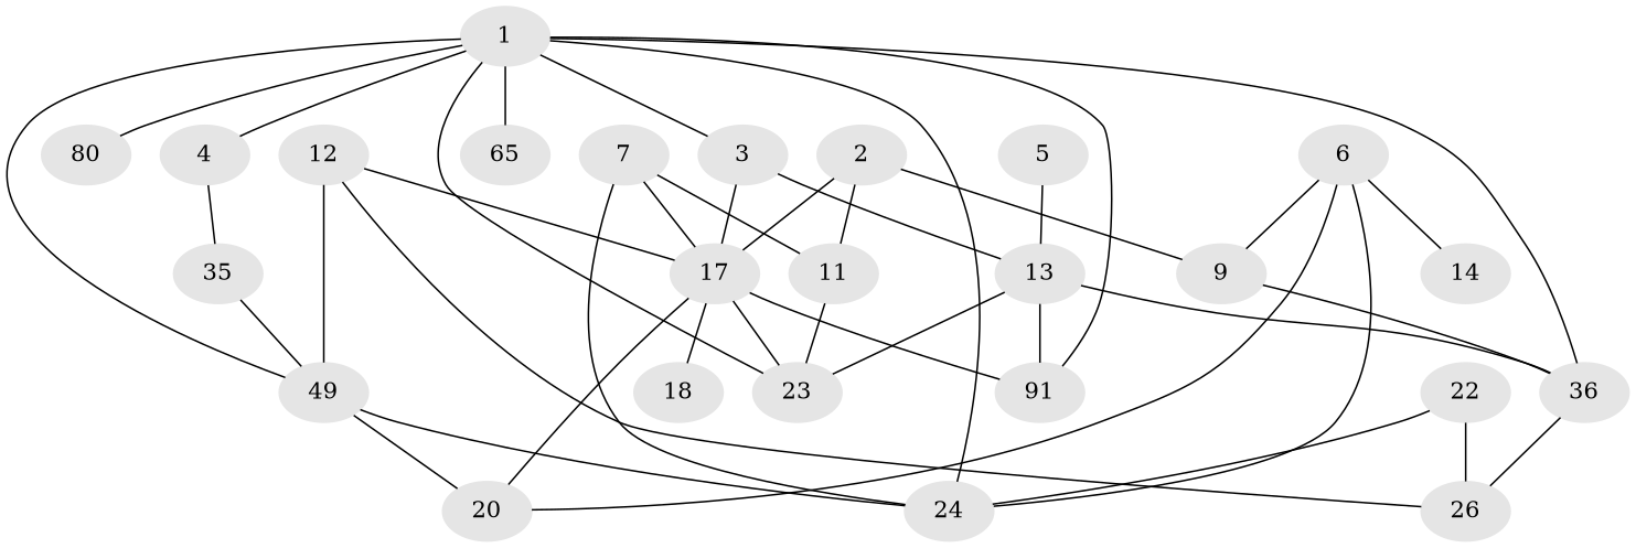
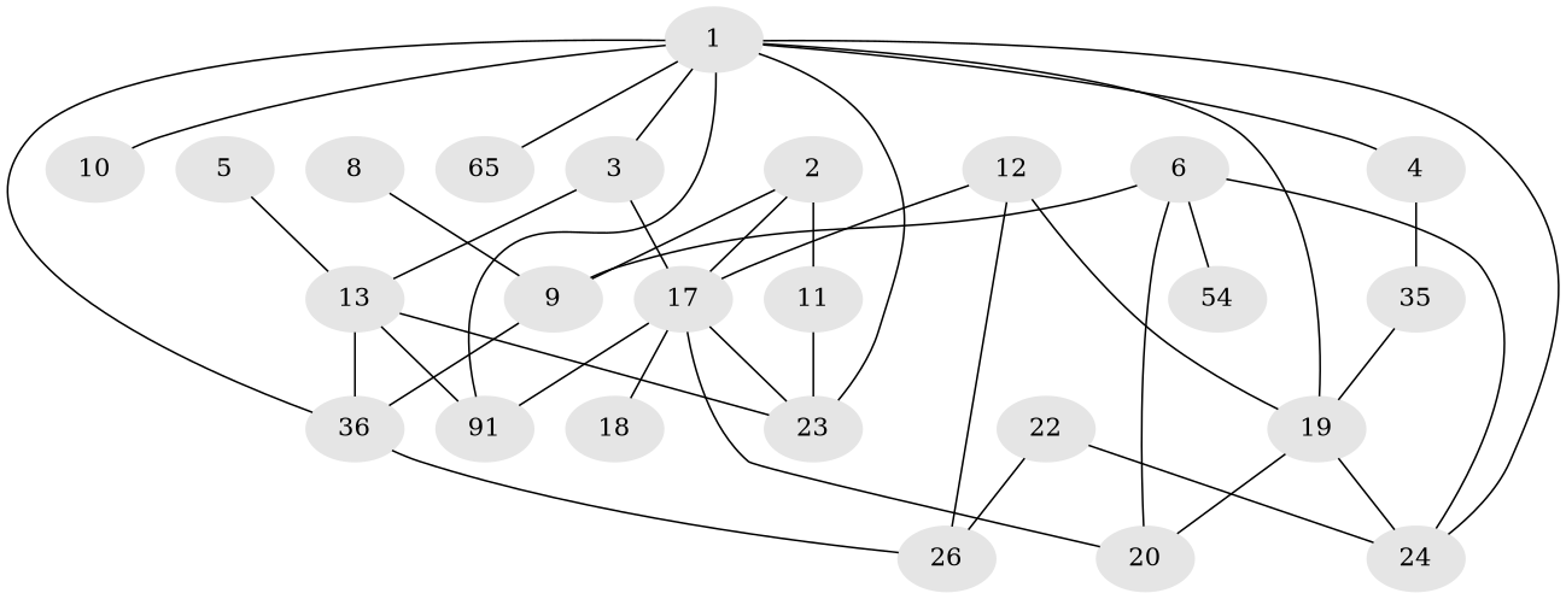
  graph {
    node [color=gray90 style=filled]
    edge [weight=1.0]
    1
    3
    4
-   10 [label=80]
+   10
    n5 [label=36]
-   19 [label=49]
+   19
    n7 [label=91]
    23
    24
    n10 [label=65]
    17
    13
    n13 [label=35]
    26
    20
    2
    9
    11
    18
    5
    6
-   14
-   7
+   14 [label=54]
+   8
    12
    22
    1 -- 3
    1 -- 4
    1 -- 10
    1 -- n5
    1 -- 19
    1 -- n7
    1 -- 23
    1 -- 24
    1 -- n10
    3 -- 17
    3 -- 13
    4 -- n13
    n5 -- 26
    19 -- 24
    19 -- 20
    17 -- n7
    17 -- 23 [weight=3.0]
    17 -- 20
    17 -- 18 [weight=2.0]
    13 -- n5
    13 -- n7
    13 -- 23
    n13 -- 19
    2 -- 17
    2 -- 9
    2 -- 11
    9 -- n5
    11 -- 23
    5 -- 13
    6 -- 24
    6 -- 20
    6 -- 9
    6 -- 14
-   7 -- 24
-   7 -- 17
-   7 -- 11
+   8 -- 9
    12 -- 19
    12 -- 17
    12 -- 26
    22 -- 24
    22 -- 26
  }
